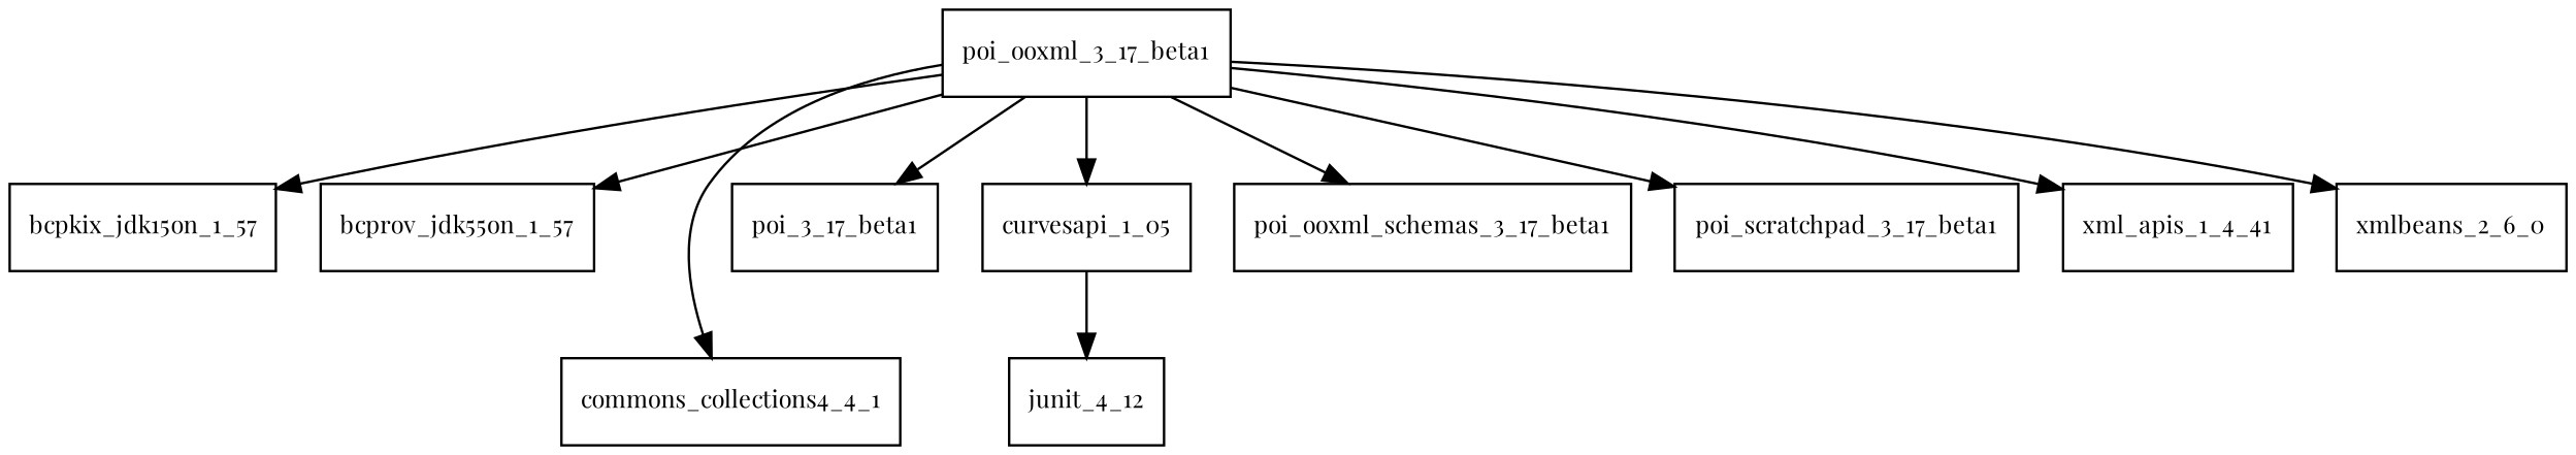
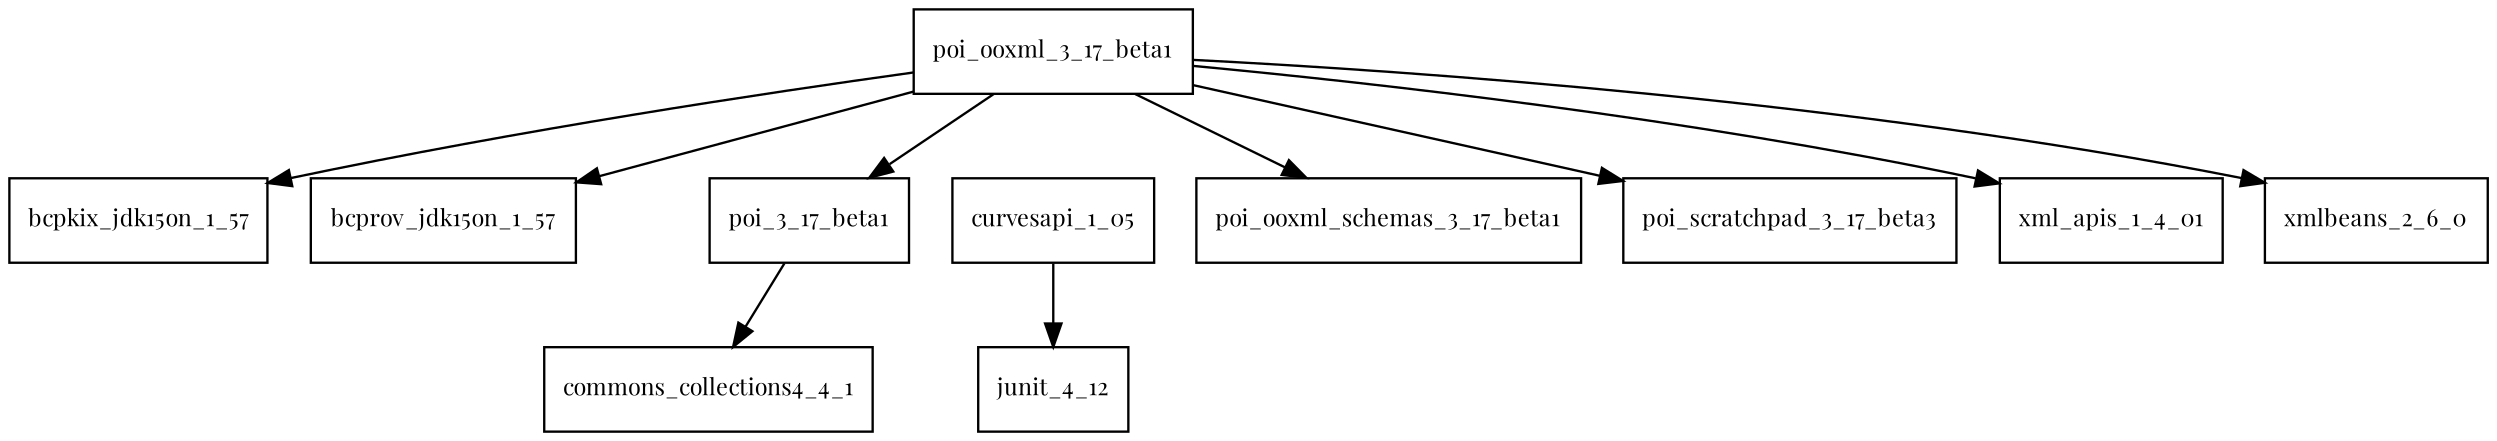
  digraph {
    fontname="Playfair Display"
    node [fontname="Playfair Display" fontsize=10.0 shape=box]
    edge [fontname="Playfair Display"]
    poi_ooxml_3_17_beta1
    bcpkix_jdk15on_1_57
-   bcprov_jdk15on_1_57 [label=bcprov_jdk55on_1_57]
+   bcprov_jdk15on_1_57
    commons_collections4_4_1
    curvesapi_1_05
    poi_3_17_beta1
    poi_ooxml_schemas_3_17_beta1
-   poi_scratchpad_3_17_beta1
-   xml_apis_1_4_01 [label=xml_apis_1_4_41]
+   poi_scratchpad_3_17_beta1 [label=poi_scratchpad_3_17_beta3]
+   xml_apis_1_4_01
    xmlbeans_2_6_0
    junit_4_12
    poi_ooxml_3_17_beta1 -> bcpkix_jdk15on_1_57
    poi_ooxml_3_17_beta1 -> bcprov_jdk15on_1_57
-   poi_ooxml_3_17_beta1 -> commons_collections4_4_1
-   poi_ooxml_3_17_beta1 -> curvesapi_1_05
+   poi_3_17_beta1 -> commons_collections4_4_1
    poi_ooxml_3_17_beta1 -> poi_3_17_beta1
    poi_ooxml_3_17_beta1 -> poi_ooxml_schemas_3_17_beta1
    poi_ooxml_3_17_beta1 -> poi_scratchpad_3_17_beta1
    poi_ooxml_3_17_beta1 -> xml_apis_1_4_01
    poi_ooxml_3_17_beta1 -> xmlbeans_2_6_0
    curvesapi_1_05 -> junit_4_12
  }
